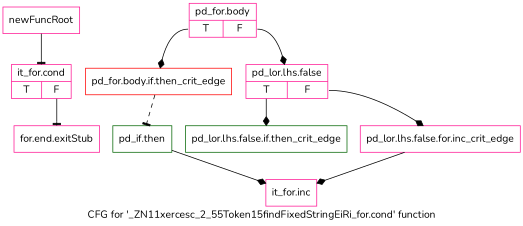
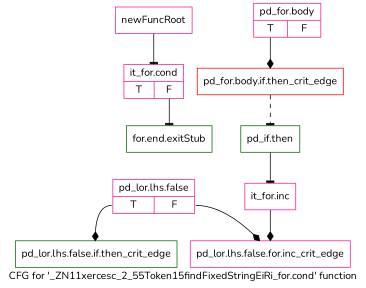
  digraph {
    fontname=Nunito
    label="CFG for '_ZN11xercesc_2_55Token15findFixedStringEiRi_for.cond' function"
    node [color=deeppink fontname=Nunito shape=record]
    edge [arrowhead=diamond fontname=Nunito style=solid]
    n1 [label="{newFuncRoot}"]
    n2 [label="{it_for.cond|{<s0>T|<s1>F}}"]
-   n3 [label="{for.end.exitStub}"]
+   n3 [color=darkgreen label="{for.end.exitStub}"]
    n4 [label="{pd_for.body|{<s0>T|<s1>F}}"]
    n5 [color=red label="{pd_for.body.if.then_crit_edge}"]
    n6 [label="{pd_lor.lhs.false|{<s0>T|<s1>F}}"]
    n7 [color=darkgreen label="{pd_if.then}"]
    n8 [color=darkgreen label="{pd_lor.lhs.false.if.then_crit_edge}"]
    n9 [label="{pd_lor.lhs.false.for.inc_crit_edge}"]
    n10 [label="{it_for.inc}"]
    n1 -> n2 [arrowhead=tee]
    n2 -> n3 [arrowhead=tee tailport=s1]
    n4 -> n5 [tailport=s0]
-   n4 -> n6 [tailport=s1]
    n5 -> n7 [arrowhead=tee style=dashed]
    n6 -> n8 [tailport=s0]
    n6 -> n9 [tailport=s1]
-   n7 -> n10
-   n9 -> n10
+   n7 -> n10 [arrowhead=tee]
+   n10 -> n9
  }
